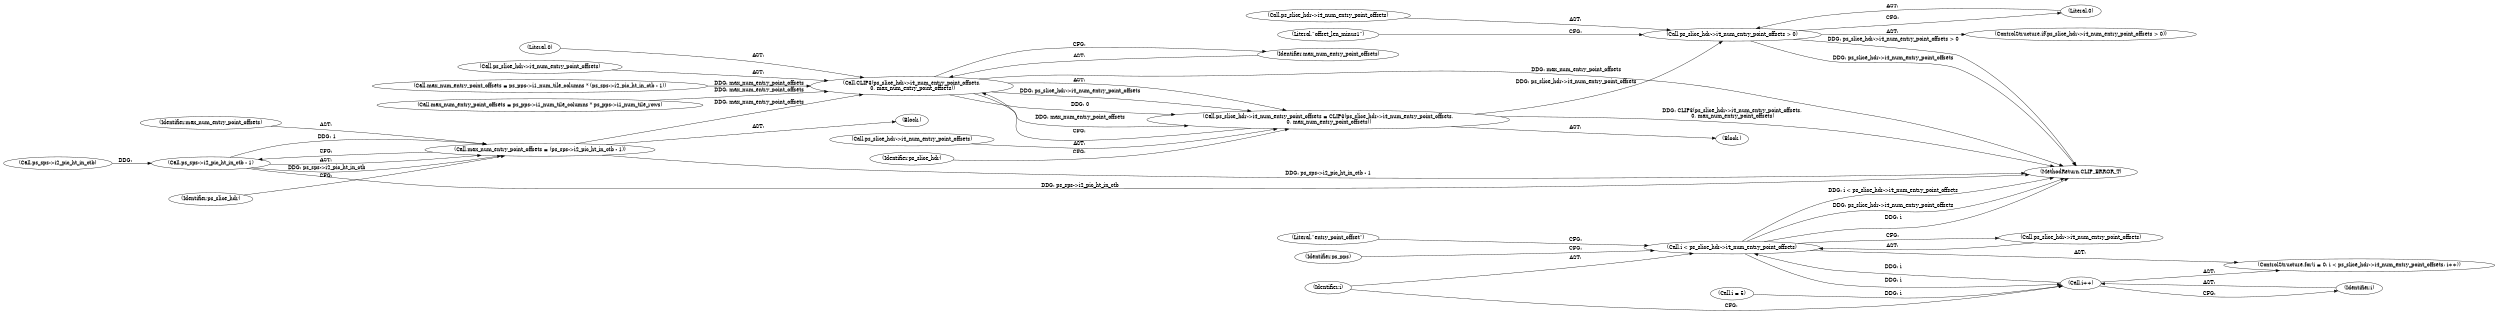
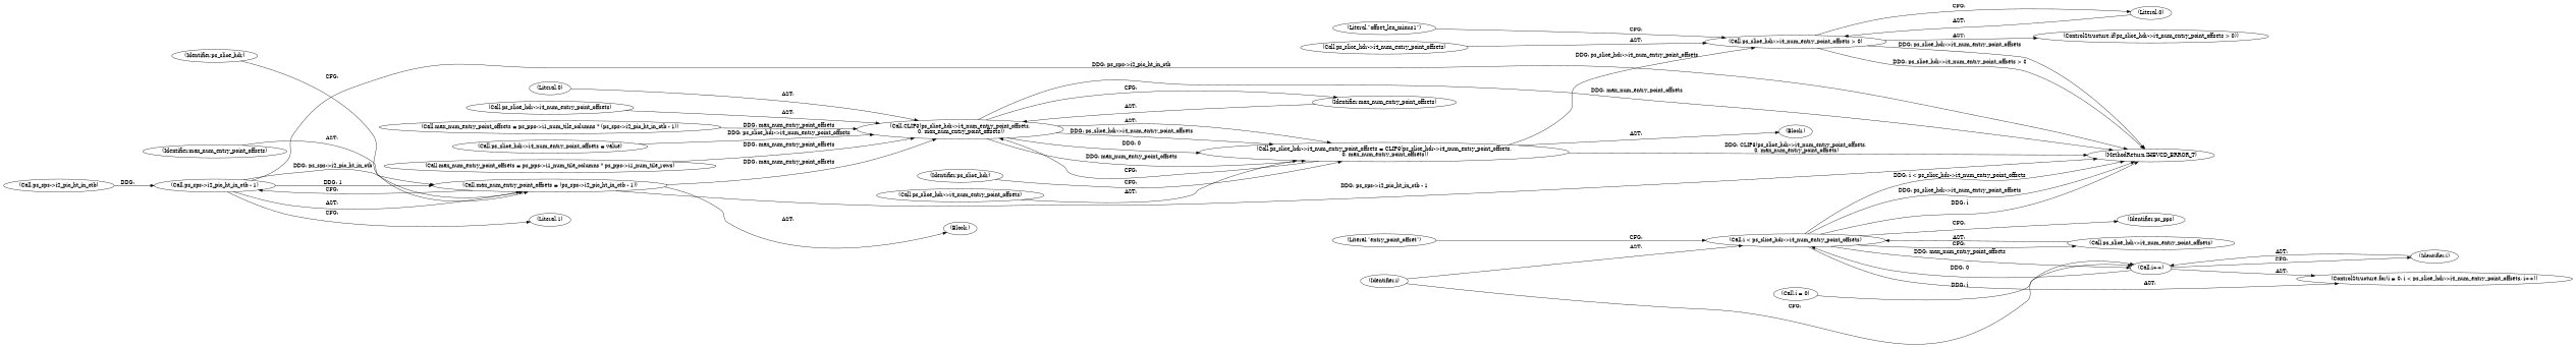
  digraph {
    rankdir=LR
    n1 [label="(Call,ps_sps->i2_pic_ht_in_ctb - 1)"]
    n2 [label="(Call,max_num_entry_point_offsets = (ps_sps->i2_pic_ht_in_ctb - 1))"]
-   n3 [label="(MethodReturn,CLIP_ERROR_T)"]
+   n3 [label="(MethodReturn,IHEVCD_ERROR_T)"]
+   n4 [label="(Literal,1)"]
    n5 [label="(Call,CLIP3(ps_slice_hdr->i4_num_entry_point_offsets,\n 0, max_num_entry_point_offsets))"]
    n6 [label="(Block,)"]
    n7 [label="(Call,ps_slice_hdr->i4_num_entry_point_offsets = CLIP3(ps_slice_hdr->i4_num_entry_point_offsets,\n 0, max_num_entry_point_offsets))"]
    n8 [label="(Identifier,max_num_entry_point_offsets)"]
    n9 [label="(Call,ps_slice_hdr->i4_num_entry_point_offsets > 0)"]
    n10 [label="(Block,)"]
    n11 [label="(Literal,0)"]
    n12 [label="(ControlStructure,if(ps_slice_hdr->i4_num_entry_point_offsets > 0))"]
    n13 [label="(Call,i < ps_slice_hdr->i4_num_entry_point_offsets)"]
    n14 [label="(Call,i++)"]
    n15 [label="(Call,ps_slice_hdr->i4_num_entry_point_offsets)"]
    n16 [label="(ControlStructure,for(i = 0; i < ps_slice_hdr->i4_num_entry_point_offsets; i++))"]
    n17 [label="(Identifier,i)"]
    n18 [label="(Identifier,ps_pps)"]
    n19 [label="(Call,ps_slice_hdr->i4_num_entry_point_offsets)"]
    n20 [label="(Literal,\"offset_len_minus1\")"]
    n21 [label="(Call,max_num_entry_point_offsets = ps_pps->i1_num_tile_columns * ps_pps->i1_num_tile_rows)"]
-   n22 [label="(Call,i = 5)"]
+   n22 [label="(Call,i = 0)"]
    n23 [label="(Identifier,ps_slice_hdr)"]
    n24 [label="(Identifier,max_num_entry_point_offsets)"]
    n25 [label="(Identifier,i)"]
    n26 [label="(Call,ps_slice_hdr->i4_num_entry_point_offsets)"]
    n27 [label="(Literal,\"entry_point_offset\")"]
    n28 [label="(Call,ps_sps->i2_pic_ht_in_ctb)"]
    n29 [label="(Identifier,ps_slice_hdr)"]
    n30 [label="(Literal,0)"]
    n31 [label="(Call,ps_slice_hdr->i4_num_entry_point_offsets)"]
    n32 [label="(Call,max_num_entry_point_offsets = ps_pps->i1_num_tile_columns * (ps_sps->i2_pic_ht_in_ctb - 1))"]
+   n33 [label="(Call,ps_slice_hdr->i4_num_entry_point_offsets = value)"]
    n1 -> n2 [label="AST: "]
    n1 -> n2 [label="DDG: ps_sps->i2_pic_ht_in_ctb"]
    n1 -> n2 [label="DDG: 1"]
    n1 -> n3 [label="DDG: ps_sps->i2_pic_ht_in_ctb"]
+   n1 -> n4 [label="CFG: "]
    n2 -> n1 [label="CFG: "]
    n2 -> n3 [label="DDG: ps_sps->i2_pic_ht_in_ctb - 1"]
    n2 -> n5 [label="DDG: max_num_entry_point_offsets"]
    n2 -> n6 [label="AST: "]
    n5 -> n3 [label="DDG: max_num_entry_point_offsets"]
    n5 -> n7 [label="AST: "]
    n5 -> n7 [label="DDG: ps_slice_hdr->i4_num_entry_point_offsets"]
    n5 -> n7 [label="DDG: 0"]
    n5 -> n7 [label="DDG: max_num_entry_point_offsets"]
    n5 -> n8 [label="CFG: "]
    n7 -> n3 [label="DDG: CLIP3(ps_slice_hdr->i4_num_entry_point_offsets,\n 0, max_num_entry_point_offsets)"]
    n7 -> n5 [label="CFG: "]
    n7 -> n9 [label="DDG: ps_slice_hdr->i4_num_entry_point_offsets"]
    n7 -> n10 [label="AST: "]
    n8 -> n5 [label="AST: "]
    n9 -> n3 [label="DDG: ps_slice_hdr->i4_num_entry_point_offsets"]
    n9 -> n3 [label="DDG: ps_slice_hdr->i4_num_entry_point_offsets > 0"]
    n9 -> n11 [label="CFG: "]
    n9 -> n12 [label="AST: "]
    n11 -> n9 [label="AST: "]
    n13 -> n3 [label="DDG: i"]
    n13 -> n3 [label="DDG: i < ps_slice_hdr->i4_num_entry_point_offsets"]
    n13 -> n3 [label="DDG: ps_slice_hdr->i4_num_entry_point_offsets"]
-   n13 -> n14 [label="DDG: i"]
+   n13 -> n14 [label="DDG: max_num_entry_point_offsets"]
    n13 -> n15 [label="CFG: "]
    n13 -> n16 [label="AST: "]
-   n14 -> n13 [label="DDG: i"]
+   n14 -> n13 [label="DDG: 0"]
    n14 -> n16 [label="AST: "]
    n14 -> n17 [label="CFG: "]
    n15 -> n13 [label="AST: "]
    n17 -> n14 [label="AST: "]
-   n18 -> n13 [label="CFG: "]
+   n13 -> n18 [label="CFG: "]
    n19 -> n9 [label="AST: "]
    n20 -> n9 [label="CFG: "]
    n21 -> n5 [label="DDG: max_num_entry_point_offsets"]
    n22 -> n14 [label="DDG: i"]
    n23 -> n2 [label="CFG: "]
    n24 -> n2 [label="AST: "]
    n25 -> n13 [label="AST: "]
    n25 -> n14 [label="CFG: "]
    n26 -> n7 [label="AST: "]
    n27 -> n13 [label="CFG: "]
    n28 -> n1 [label="DDG: "]
    n29 -> n7 [label="CFG: "]
    n30 -> n5 [label="AST: "]
    n31 -> n5 [label="AST: "]
    n32 -> n5 [label="DDG: max_num_entry_point_offsets"]
+   n33 -> n5 [label="DDG: ps_slice_hdr->i4_num_entry_point_offsets"]
  }
